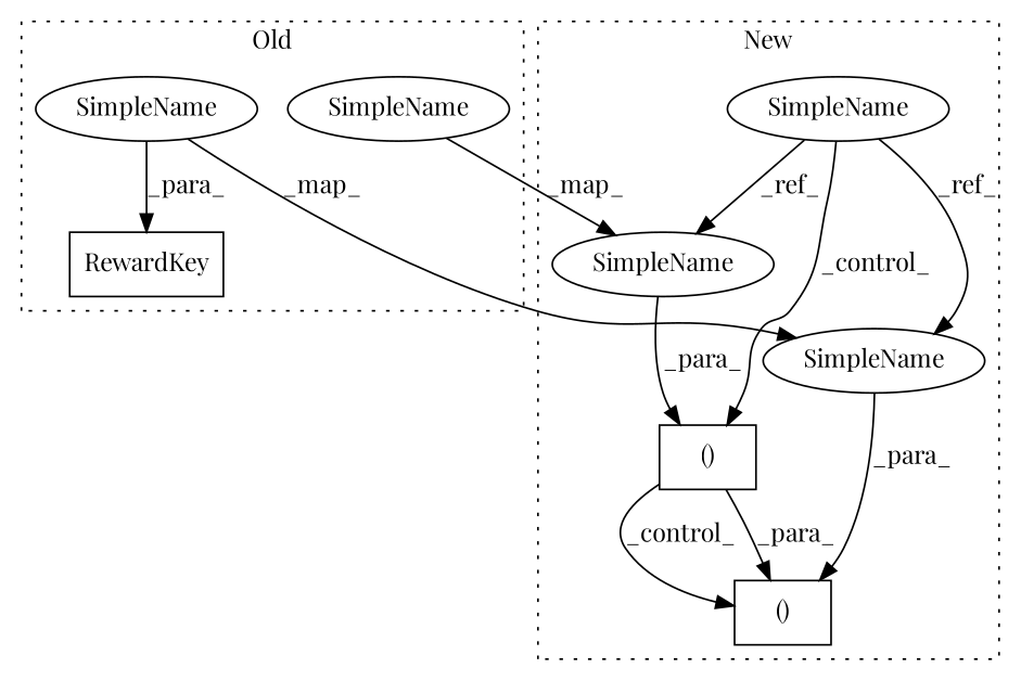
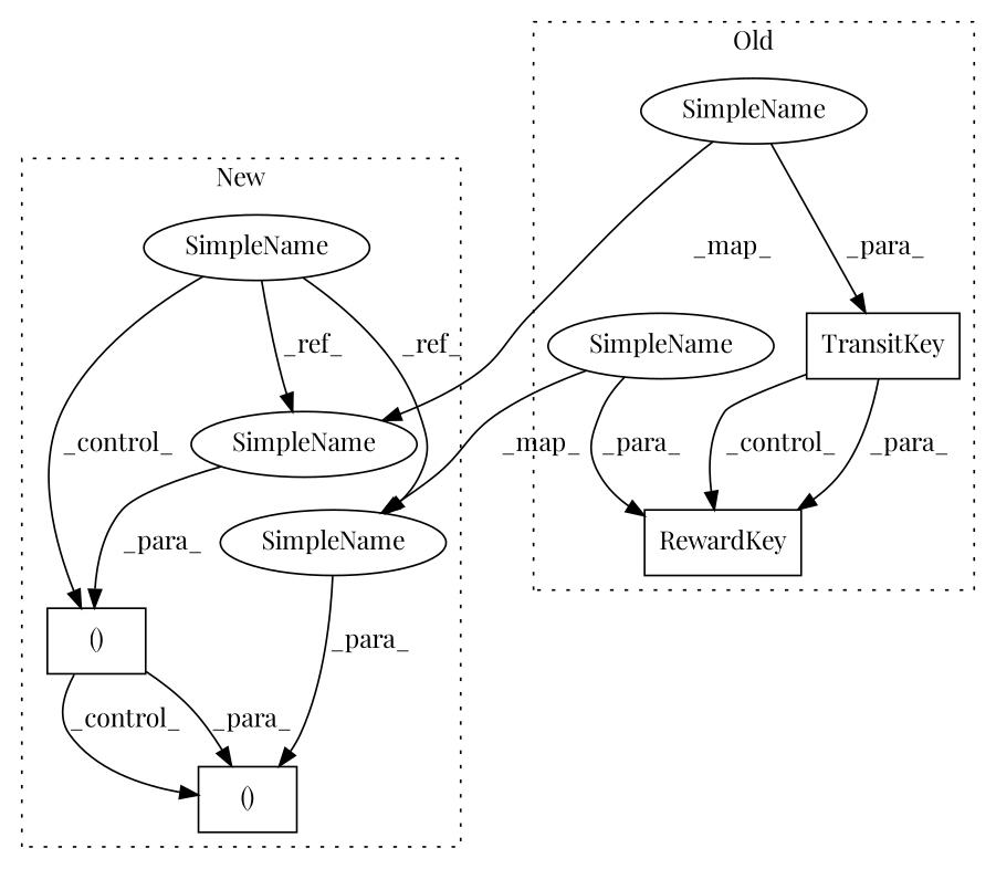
  digraph {
    fontname="Playfair Display"
    node [a=42 l=6 shape=ellipse fontname="Playfair Display"]
    edge [fontname="Playfair Display"]
    n1 [a=32 l="10,1" label=RewardKey s="3032,3064" shape=box]
+   n2 [a=32 l="11,1" label=TransitKey s="2803,2826" shape=box]
    n3 [label=SimpleName s=2820]
    n4 [label=SimpleName s=3048]
    n5 [a=106 l=46 label="()" s=2826 shape=box]
    n6 [label=SimpleName s=2469]
    n7 [a=106 l=24 label="()" s=2585 shape=box]
    n8 [label=SimpleName s=2844]
    n9 [label=SimpleName s=2603]
    subgraph cluster_1 {
      label=Old
      style=dotted
      n1
+     n2
      n3
      n4
    }
    subgraph cluster_2 {
      label=New
      style=dotted
      n5
      n6
      n7
      n8
      n9
    }
+   n2 -> n1 [label=_control_]
+   n2 -> n1 [label=_para_]
+   n3 -> n2 [label=_para_]
    n3 -> n9 [label=_map_]
    n4 -> n1 [label=_para_]
    n4 -> n8 [label=_map_]
    n6 -> n7 [label=_control_]
    n6 -> n8 [label=_ref_]
    n6 -> n9 [label=_ref_]
    n7 -> n5 [label=_para_]
    n7 -> n5 [label=_control_]
    n8 -> n5 [label=_para_]
    n9 -> n7 [label=_para_]
  }
